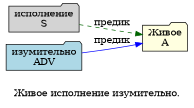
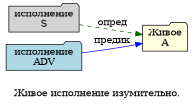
  digraph {
    label="Живое исполнение изумительно."
    rankdir=LR
    node [penwidth=1 shape=folder style=filled]
    n1 [fillcolor=lightyellow label="Живое\nA"]
    n2 [fillcolor=lightgrey label="исполнение\nS"]
-   n3 [fillcolor=lightblue label="изумительно\nADV"]
-   n2 -> n1 [color=darkgreen label="предик" style=dashed]
+   n3 [fillcolor=lightblue label="исполнение\nADV"]
+   n2 -> n1 [color=darkgreen label="опред" style=dashed]
    n3 -> n1 [color=blue label="предик" style=solid]
  }
